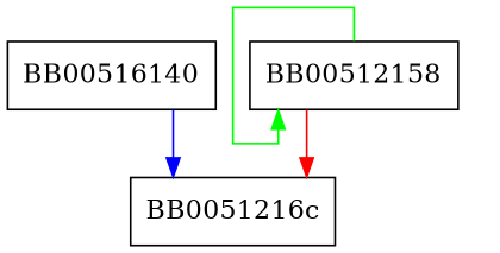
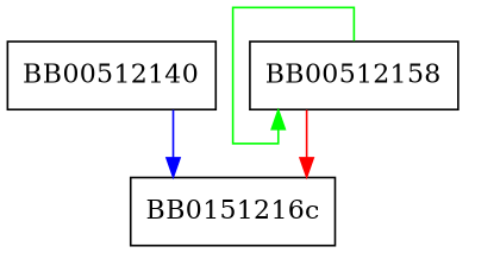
  digraph {
    splines=ortho
    node [shape=box]
-   BB00512140 [label=BB00516140]
-   BB0051216c
+   BB00512140
+   BB0051216c [label=BB0151216c]
    BB00512158
    BB00512140 -> BB0051216c [color=blue]
    BB00512158 -> BB0051216c [color=red]
    BB00512158 -> BB00512158 [color=green]
  }
